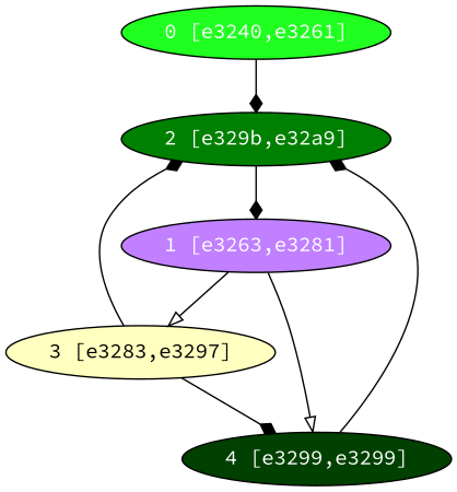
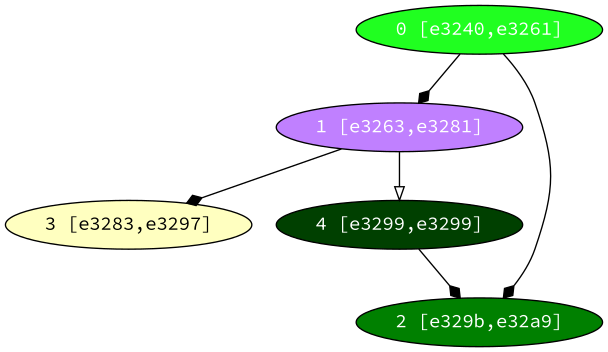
  digraph {
    fontname="Source Code Pro"
    node [fontcolor="#ffffff" fontname="Source Code Pro" shape=oval style=filled]
    edge [arrowhead=diamond fontname="Source Code Pro"]
    n1 [fillcolor="#20FF20" label="0 [e3240,e3261]"]
    n2 [fillcolor="#C080FF" label="1 [e3263,e3281]"]
    n3 [fillcolor="#008000" label="2 [e329b,e32a9]"]
    n4 [fillcolor="#FFFFC0" fontcolor="#000000" label="3 [e3283,e3297]"]
    n5 [fillcolor="#004000" label="4 [e3299,e3299]"]
-   n3 -> n2
+   n1 -> n2
    n1 -> n3
-   n2 -> n4 [arrowhead=onormal]
+   n2 -> n4
    n2 -> n5 [arrowhead=onormal]
-   n4 -> n3
-   n4 -> n5
    n5 -> n3
  }
